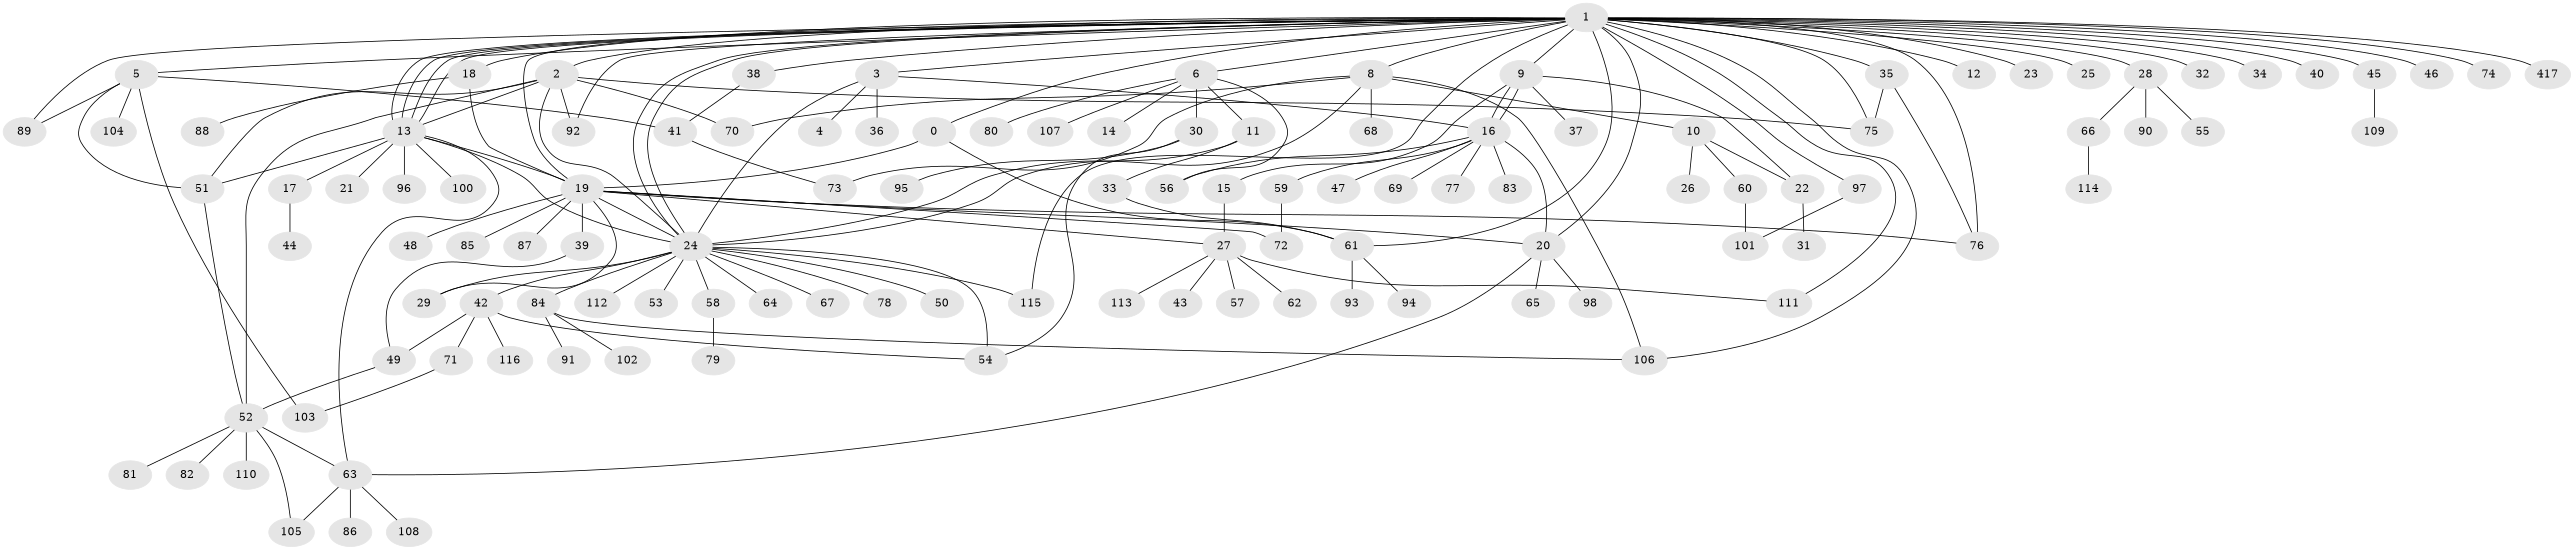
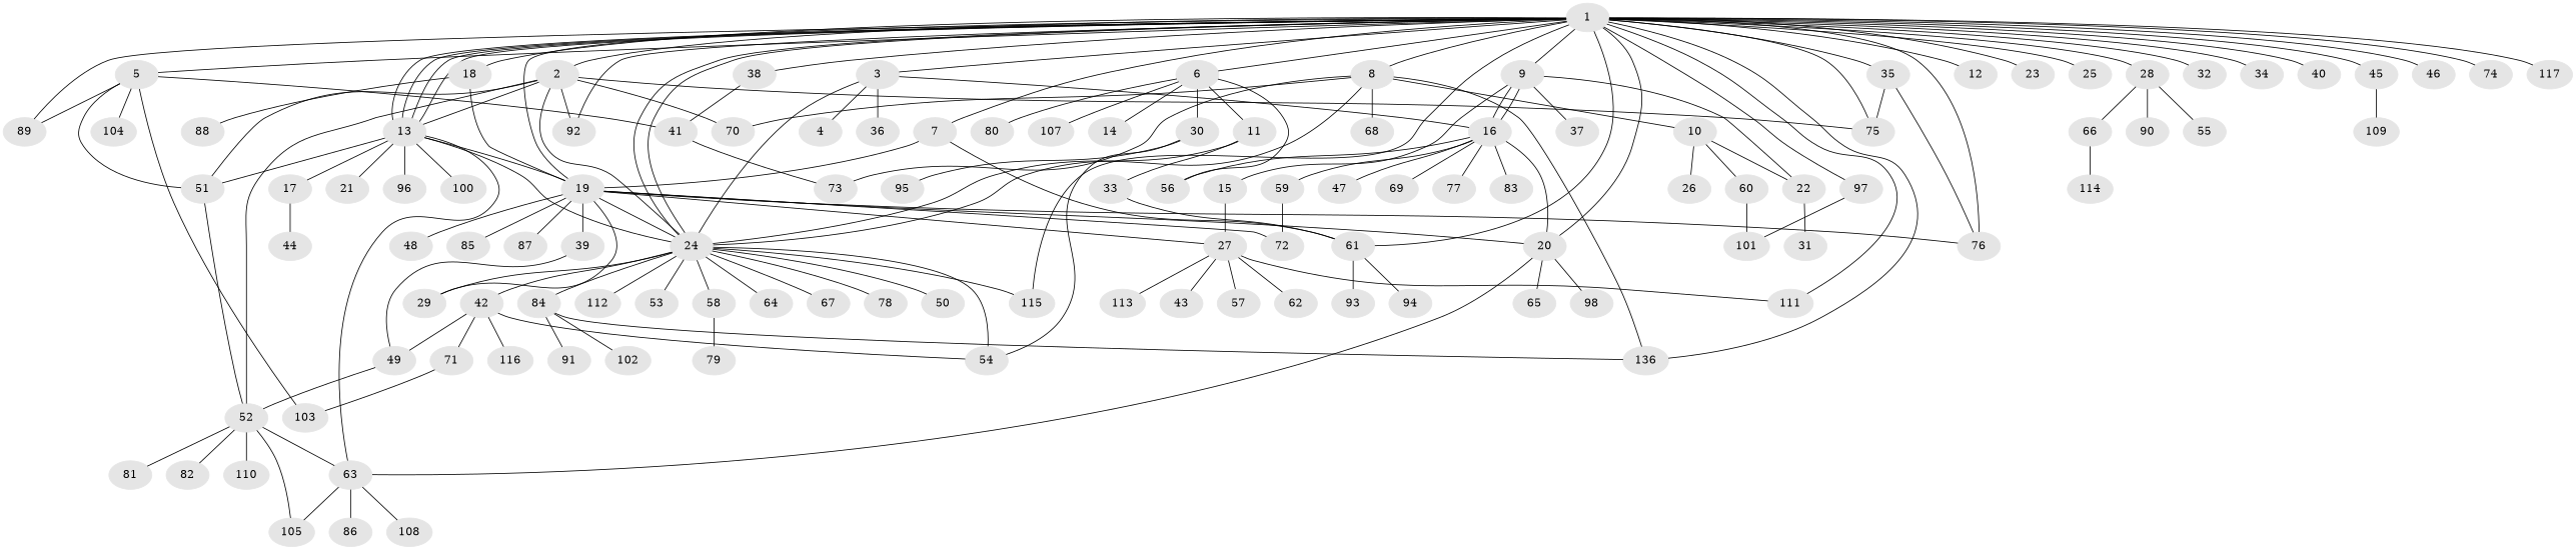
  graph {
    node [color=gray90 style=filled]
    1
    2
    3
    5
    6
-   7 [label=0]
+   7
    8
    9
    12
    13
    18
    19
    20
    23
    24
    25
    28
    32
    34
    35
    38
    40
    45
    46
    61
    74
    75
    76
    89
    92
    97
-   106
+   106 [label=136]
    111
    115
-   117 [label=417]
+   117
    51
    52
    70
    4
    16
    36
    41
    103
    104
    11
    14
    30
    56
    80
    107
    10
    68
    73
    15
    22
    37
    17
    21
    63
    96
    100
    88
    27
    29
    39
    48
    72
    85
    87
    65
    98
    42
    50
    53
    54
    58
    64
    67
    78
    84
    112
    55
    66
    90
    109
    93
    94
    101
    81
    82
    105
    110
    47
    59
    69
    77
    83
    33
    95
    26
    60
    31
    44
    86
    108
    43
    57
    62
    113
    49
    71
    116
    79
    91
    102
    114
    1 -- 2
    1 -- 3
    1 -- 5
    1 -- 6
    1 -- 7
    1 -- 8
    1 -- 9
    1 -- 12
    1 -- 13
    1 -- 13
    1 -- 13
    1 -- 13
    1 -- 18
    1 -- 19
    1 -- 20
    1 -- 23
    1 -- 24
    1 -- 24
    1 -- 25
    1 -- 28
    1 -- 32
    1 -- 34
    1 -- 35
    1 -- 38
    1 -- 40
    1 -- 45
    1 -- 46
    1 -- 61
    1 -- 74
    1 -- 75
    1 -- 76
    1 -- 89
    1 -- 92
    1 -- 97
    1 -- 106
    1 -- 111
    1 -- 115
    1 -- 117
    2 -- 13
    2 -- 24
    2 -- 75
    2 -- 92
    2 -- 51
    2 -- 52
    2 -- 70
    3 -- 24
    3 -- 4
    3 -- 16
    3 -- 36
    5 -- 89
    5 -- 51
    5 -- 41
    5 -- 103
    5 -- 104
    6 -- 11
    6 -- 14
    6 -- 30
    6 -- 56
    6 -- 80
    6 -- 107
    7 -- 19
    7 -- 61
    8 -- 24
    8 -- 106
    8 -- 70
    8 -- 10
    8 -- 68
    8 -- 73
    9 -- 16
    9 -- 16
    9 -- 15
    9 -- 22
    9 -- 37
    13 -- 19
    13 -- 24
    13 -- 51
    13 -- 17
    13 -- 21
    13 -- 63
    13 -- 96
    13 -- 100
    18 -- 19
    18 -- 88
    19 -- 20
    19 -- 24
    19 -- 76
    19 -- 27
    19 -- 29
    19 -- 39
    19 -- 48
    19 -- 72
    19 -- 85
    19 -- 87
    20 -- 63
    20 -- 65
    20 -- 98
    24 -- 115
    24 -- 29
    24 -- 42
    24 -- 50
    24 -- 53
    24 -- 54
    24 -- 58
    24 -- 64
    24 -- 67
    24 -- 78
    24 -- 84
    24 -- 112
    28 -- 55
    28 -- 66
    28 -- 90
    35 -- 75
    35 -- 76
    38 -- 41
    45 -- 109
    61 -- 93
    61 -- 94
    97 -- 101
    51 -- 52
    52 -- 63
    52 -- 81
    52 -- 82
    52 -- 105
    52 -- 110
    16 -- 20
    16 -- 56
    16 -- 47
    16 -- 59
    16 -- 69
    16 -- 77
    16 -- 83
    41 -- 73
    11 -- 24
    11 -- 33
    30 -- 54
    30 -- 95
    10 -- 22
    10 -- 26
    10 -- 60
    15 -- 27
    22 -- 31
    17 -- 44
    63 -- 105
    63 -- 86
    63 -- 108
    27 -- 111
    27 -- 43
    27 -- 57
    27 -- 62
    27 -- 113
    39 -- 49
    42 -- 54
    42 -- 49
    42 -- 71
    42 -- 116
    58 -- 79
    84 -- 106
    84 -- 91
    84 -- 102
    66 -- 114
    59 -- 72
    33 -- 61
    60 -- 101
    49 -- 52
    71 -- 103
  }
